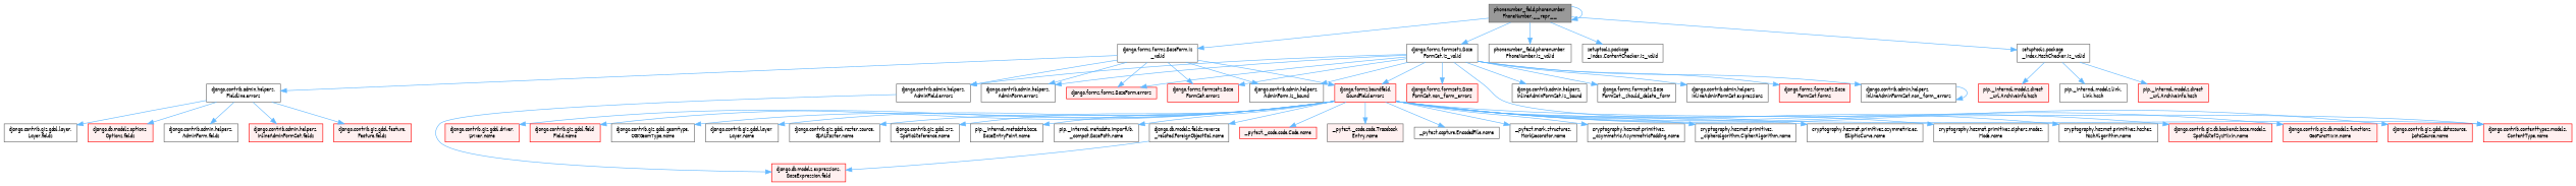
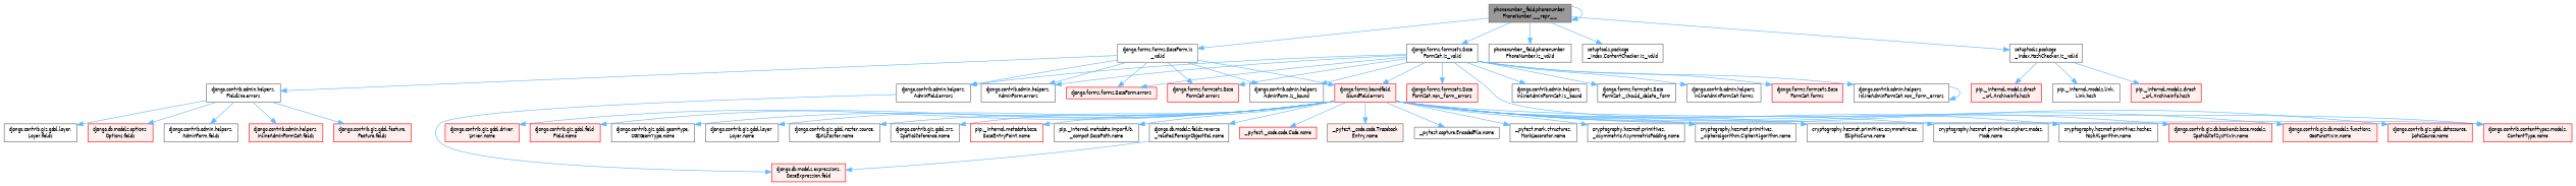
  digraph {
    fontname="Patrick Hand"
    rankdir=TB
    node [color=grey40 fillcolor=white fontname="Patrick Hand" fontsize=10 shape=box style=filled]
    edge [color=steelblue1 fontname="Patrick Hand" fontsize=10 labelfontname=Helvetica labelfontsize=10 style=solid]
    n1 [color=gray40 fillcolor=grey60 fontcolor=black height=0.2 label="phonenumber_field.phonenumber.\lPhoneNumber.__repr__" width=0.4]
    n2 [height=0.2 label="django.forms.forms.BaseForm.is\l_valid" width=0.4]
    n3 [height=0.2 label="django.forms.formsets.Base\lFormSet.is_valid" width=0.4]
    n4 [height=0.2 label="phonenumber_field.phonenumber.\lPhoneNumber.is_valid" width=0.4]
    n5 [height=0.2 label="setuptools.package\l_index.ContentChecker.is_valid" width=0.4]
    n6 [height=0.2 label="setuptools.package\l_index.HashChecker.is_valid" width=0.4]
    n7 [height=0.2 label="django.contrib.admin.helpers.\lAdminField.errors" width=0.4]
    n8 [height=0.2 label="django.contrib.admin.helpers.\lAdminForm.errors" width=0.4]
    n9 [height=0.2 label="django.contrib.admin.helpers.\lFieldline.errors" width=0.4]
    n10 [color=red fillcolor="#FFF0F0" height=0.2 label="django.forms.boundfield.\lBoundField.errors" width=0.4]
    n11 [color=red fillcolor="#FFF0F0" height=0.2 label="django.forms.forms.BaseForm.errors" width=0.4]
    n12 [color=red fillcolor="#FFF0F0" height=0.2 label="django.forms.formsets.Base\lFormSet.errors" width=0.4]
    n13 [height=0.2 label="django.contrib.admin.helpers.\lAdminForm.is_bound" width=0.4]
    n14 [height=0.2 label="django.contrib.admin.helpers.\lInlineAdminFormSet.is_bound" width=0.4]
    n15 [color=red fillcolor="#FFF0F0" height=0.2 label="django.contrib.contenttypes.models.\lContentType.name" width=0.4]
    n16 [height=0.2 label="django.forms.formsets.Base\lFormSet._should_delete_form" width=0.4]
-   n17 [height=0.2 label="django.contrib.admin.helpers.\lInlineAdminFormSet.expressions" width=0.4]
+   n17 [height=0.2 label="django.contrib.admin.helpers.\lInlineAdminFormSet.forms" width=0.4]
    n18 [color=red fillcolor="#FFF0F0" height=0.2 label="django.forms.formsets.Base\lFormSet.forms" width=0.4]
    n19 [height=0.2 label="django.contrib.admin.helpers.\lInlineAdminFormSet.non_form_errors" width=0.4]
    n20 [color=red fillcolor="#FFF0F0" height=0.2 label="django.forms.formsets.Base\lFormSet.non_form_errors" width=0.4]
    n21 [color=red fillcolor="#FFF0F0" height=0.2 label="pip._internal.models.direct\l_url.ArchiveInfo.hash" width=0.4]
    n22 [color=red fillcolor="#FFF0F0" height=0.2 label="pip._internal.models.direct\l_url.ArchiveInfo.hash" width=0.4]
    n23 [height=0.2 label="pip._internal.models.link.\lLink.hash" width=0.4]
    n24 [color=red fillcolor="#FFF0F0" height=0.2 label="django.db.models.expressions.\lBaseExpression.field" width=0.4]
    n25 [height=0.2 label="django.contrib.admin.helpers.\lAdminForm.fields" width=0.4]
    n26 [color=red fillcolor="#FFF0F0" height=0.2 label="django.contrib.admin.helpers.\lInlineAdminFormSet.fields" width=0.4]
    n27 [color=red fillcolor="#FFF0F0" height=0.2 label="django.contrib.gis.gdal.feature.\lFeature.fields" width=0.4]
    n28 [height=0.2 label="django.contrib.gis.gdal.layer.\lLayer.fields" width=0.4]
    n29 [color=red fillcolor="#FFF0F0" height=0.2 label="django.db.models.options.\lOptions.fields" width=0.4]
    n30 [color=red fillcolor="#FFF0F0" height=0.2 label="_pytest._code.code.Code.name" width=0.4]
    n31 [fillcolor="#FFF0F0" height=0.2 label="_pytest._code.code.Traceback\lEntry.name" width=0.4]
    n32 [height=0.2 label="_pytest.capture.EncodedFile.name" width=0.4]
    n33 [height=0.2 label="_pytest.mark.structures.\lMarkDecorator.name" width=0.4]
    n34 [height=0.2 label="cryptography.hazmat.primitives.\l_asymmetric.AsymmetricPadding.name" width=0.4]
    n35 [height=0.2 label="cryptography.hazmat.primitives.\l_cipheralgorithm.CipherAlgorithm.name" width=0.4]
    n36 [height=0.2 label="cryptography.hazmat.primitives.asymmetric.ec.\lEllipticCurve.name" width=0.4]
    n37 [height=0.2 label="cryptography.hazmat.primitives.ciphers.modes.\lMode.name" width=0.4]
    n38 [height=0.2 label="cryptography.hazmat.primitives.hashes.\lHashAlgorithm.name" width=0.4]
    n39 [color=red fillcolor="#FFF0F0" height=0.2 label="django.contrib.gis.db.backends.base.models.\lSpatialRefSysMixin.name" width=0.4]
    n40 [color=red fillcolor="#FFF0F0" height=0.2 label="django.contrib.gis.db.models.functions.\lGeoFuncMixin.name" width=0.4]
    n41 [color=red fillcolor="#FFF0F0" height=0.2 label="django.contrib.gis.gdal.datasource.\lDataSource.name" width=0.4]
    n42 [color=red fillcolor="#FFF0F0" height=0.2 label="django.contrib.gis.gdal.driver.\lDriver.name" width=0.4]
    n43 [color=red fillcolor="#FFF0F0" height=0.2 label="django.contrib.gis.gdal.field.\lField.name" width=0.4]
    n44 [height=0.2 label="django.contrib.gis.gdal.geomtype.\lOGRGeomType.name" width=0.4]
    n45 [height=0.2 label="django.contrib.gis.gdal.layer.\lLayer.name" width=0.4]
    n46 [height=0.2 label="django.contrib.gis.gdal.raster.source.\lGDALRaster.name" width=0.4]
    n47 [height=0.2 label="django.contrib.gis.gdal.srs.\lSpatialReference.name" width=0.4]
    n48 [height=0.2 label="django.db.models.fields.reverse\l_related.ForeignObjectRel.name" width=0.4]
-   n49 [height=0.2 label="pip._internal.metadata.base.\lBaseEntryPoint.name" width=0.4]
+   n49 [color=red height=0.2 label="pip._internal.metadata.base.\lBaseEntryPoint.name" width=0.4]
    n50 [height=0.2 label="pip._internal.metadata.importlib.\l_compat.BasePath.name" width=0.4]
    n1 -> n1
    n1 -> n2
    n1 -> n3
    n1 -> n4
    n1 -> n5
    n1 -> n6
    n2 -> n7
    n2 -> n8
    n2 -> n9
    n2 -> n10
    n2 -> n11
    n2 -> n12
    n2 -> n13
    n3 -> n7
    n3 -> n8
    n3 -> n10
    n3 -> n11
    n3 -> n12
    n3 -> n13
    n3 -> n14
    n3 -> n15
    n3 -> n16
    n3 -> n17
    n3 -> n18
    n3 -> n19
    n3 -> n20
    n6 -> n21
    n6 -> n22
    n6 -> n23
    n7 -> n24
    n9 -> n25
    n9 -> n26
    n9 -> n27
    n9 -> n28
    n9 -> n29
    n10 -> n15
    n10 -> n30
    n10 -> n31
    n10 -> n32
    n10 -> n33
    n10 -> n34
    n10 -> n35
    n10 -> n36
    n10 -> n37
    n10 -> n38
    n10 -> n39
    n10 -> n40
    n10 -> n41
    n10 -> n42
    n10 -> n43
    n10 -> n44
    n10 -> n45
    n10 -> n46
    n10 -> n47
    n10 -> n48
    n10 -> n49
    n10 -> n50
    n19 -> n19
    n48 -> n24
  }
